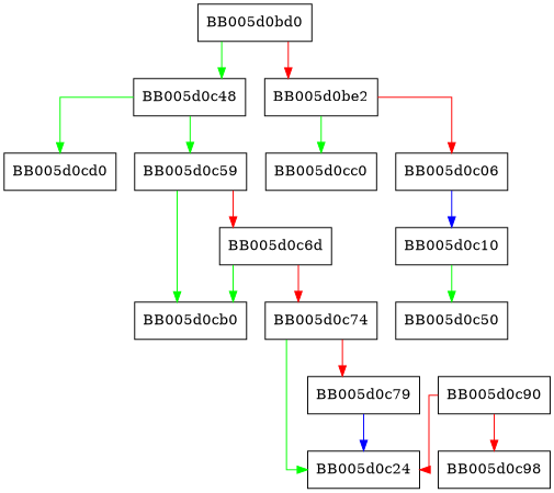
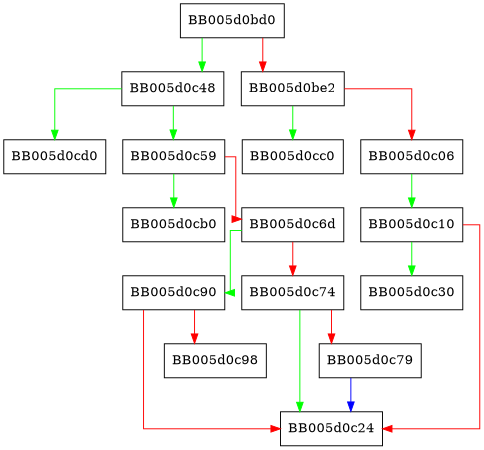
  digraph {
    splines=ortho
    node [shape=box]
    edge [color=green]
    BB005d0bd0
    BB005d0c48
    BB005d0be2
    BB005d0cd0
    BB005d0c59
    BB005d0cc0
    BB005d0c06
    BB005d0cb0
    BB005d0c6d
    BB005d0c10
-   BB005d0c30 [label=BB005d0c50]
+   BB005d0c30
    BB005d0c24
    BB005d0c90
    BB005d0c74
    BB005d0c98
    BB005d0c79
    BB005d0bd0 -> BB005d0c48
    BB005d0bd0 -> BB005d0be2 [color=red]
    BB005d0c48 -> BB005d0cd0
    BB005d0c48 -> BB005d0c59
    BB005d0be2 -> BB005d0cc0
    BB005d0be2 -> BB005d0c06 [color=red]
    BB005d0c59 -> BB005d0cb0
    BB005d0c59 -> BB005d0c6d [color=red]
-   BB005d0c06 -> BB005d0c10 [color=blue]
-   BB005d0c6d -> BB005d0cb0
+   BB005d0c06 -> BB005d0c10
+   BB005d0c6d -> BB005d0c90
    BB005d0c6d -> BB005d0c74 [color=red]
    BB005d0c10 -> BB005d0c30
+   BB005d0c10 -> BB005d0c24 [color=red]
    BB005d0c90 -> BB005d0c24 [color=red]
    BB005d0c90 -> BB005d0c98 [color=red]
    BB005d0c74 -> BB005d0c24
    BB005d0c74 -> BB005d0c79 [color=red]
    BB005d0c79 -> BB005d0c24 [color=blue]
  }
